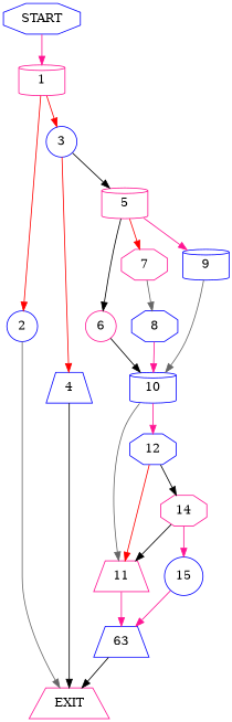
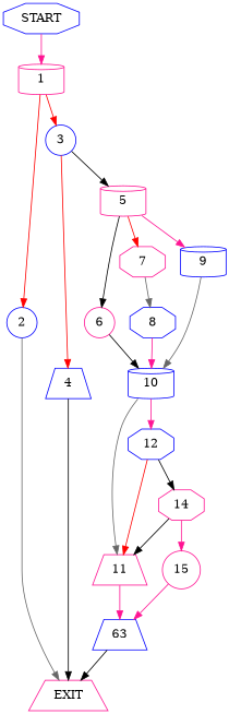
  digraph {
    node [color=blue shape=octagon]
    edge [color=deeppink]
    n1 [label=START]
    1 [color=deeppink shape=cylinder]
    2 [shape=circle]
    3 [shape=circle]
    n5 [color=deeppink label=EXIT shape=trapezium]
    4 [shape=trapezium]
    5 [color=deeppink shape=cylinder]
    6 [color=deeppink shape=circle]
    7 [color=deeppink]
    9 [shape=cylinder]
    10 [shape=cylinder]
    8
    11 [color=deeppink shape=trapezium]
    12
    n15 [label=63 shape=trapezium]
    14 [color=deeppink]
-   15 [shape=circle]
+   15 [color=deeppink shape=circle]
    n1 -> 1
    1 -> 2 [color=red]
    1 -> 3 [color=red]
    2 -> n5 [color=gray40]
    3 -> 4 [color=red]
    3 -> 5 [color=black]
    4 -> n5 [color=black]
    5 -> 6 [color=black]
    5 -> 7 [color=red]
    5 -> 9
    6 -> 10 [color=black]
    7 -> 8 [color=gray40]
    9 -> 10 [color=gray40]
    10 -> 11 [color=gray40]
    10 -> 12
    8 -> 10
    11 -> n15
    12 -> 11 [color=red]
    12 -> 14 [color=black]
    n15 -> n5 [color=black]
    14 -> 11 [color=black]
    14 -> 15
    15 -> n15
  }
